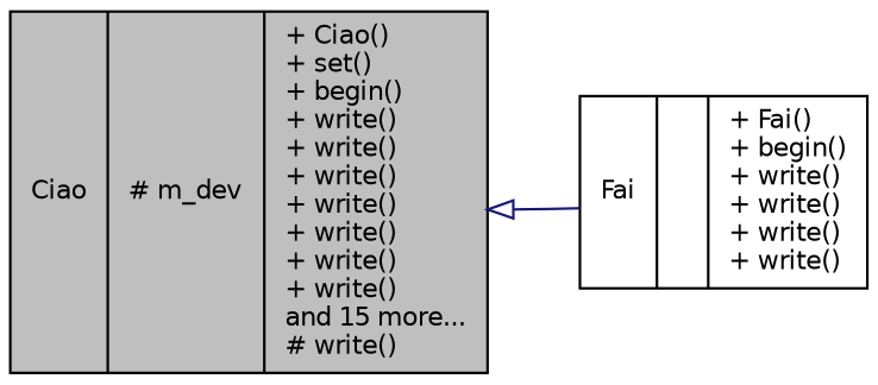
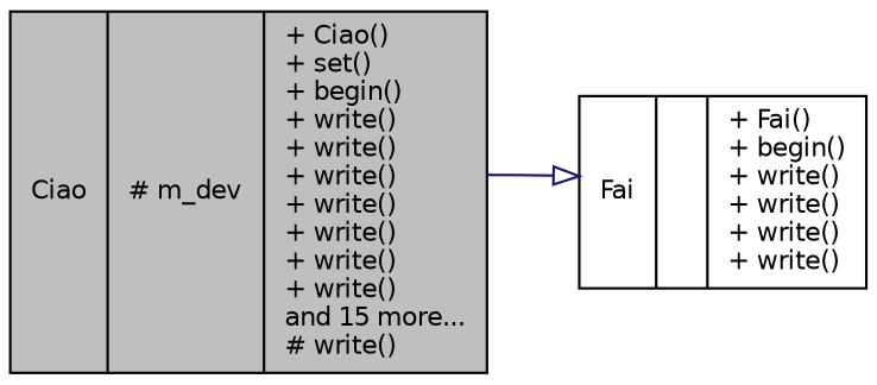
  digraph {
    rankdir=LR
    node [color=black fontname=Helvetica fontsize=10 shape=record style=filled]
    n1 [fillcolor=grey75 fontcolor=black height=0.2 label="{Ciao\n|# m_dev\l|+ Ciao()\l+ set()\l+ begin()\l+ write()\l+ write()\l+ write()\l+ write()\l+ write()\l+ write()\l+ write()\land 15 more...\l# write()\l}" width=0.4]
    n2 [fillcolor=white height=0.2 label="{Fai\n||+ Fai()\l+ begin()\l+ write()\l+ write()\l+ write()\l+ write()\l}" width=0.4]
-   n1 -> n2 [arrowtail=onormal color=midnightblue dir=back fontname=Helvetica fontsize=10 labelfontname=Helvetica labelfontsize=10 style=solid]
+   n2 -> n1 [arrowtail=onormal color=midnightblue dir=back fontname=Helvetica fontsize=10 labelfontname=Helvetica labelfontsize=10 style=solid]
  }
